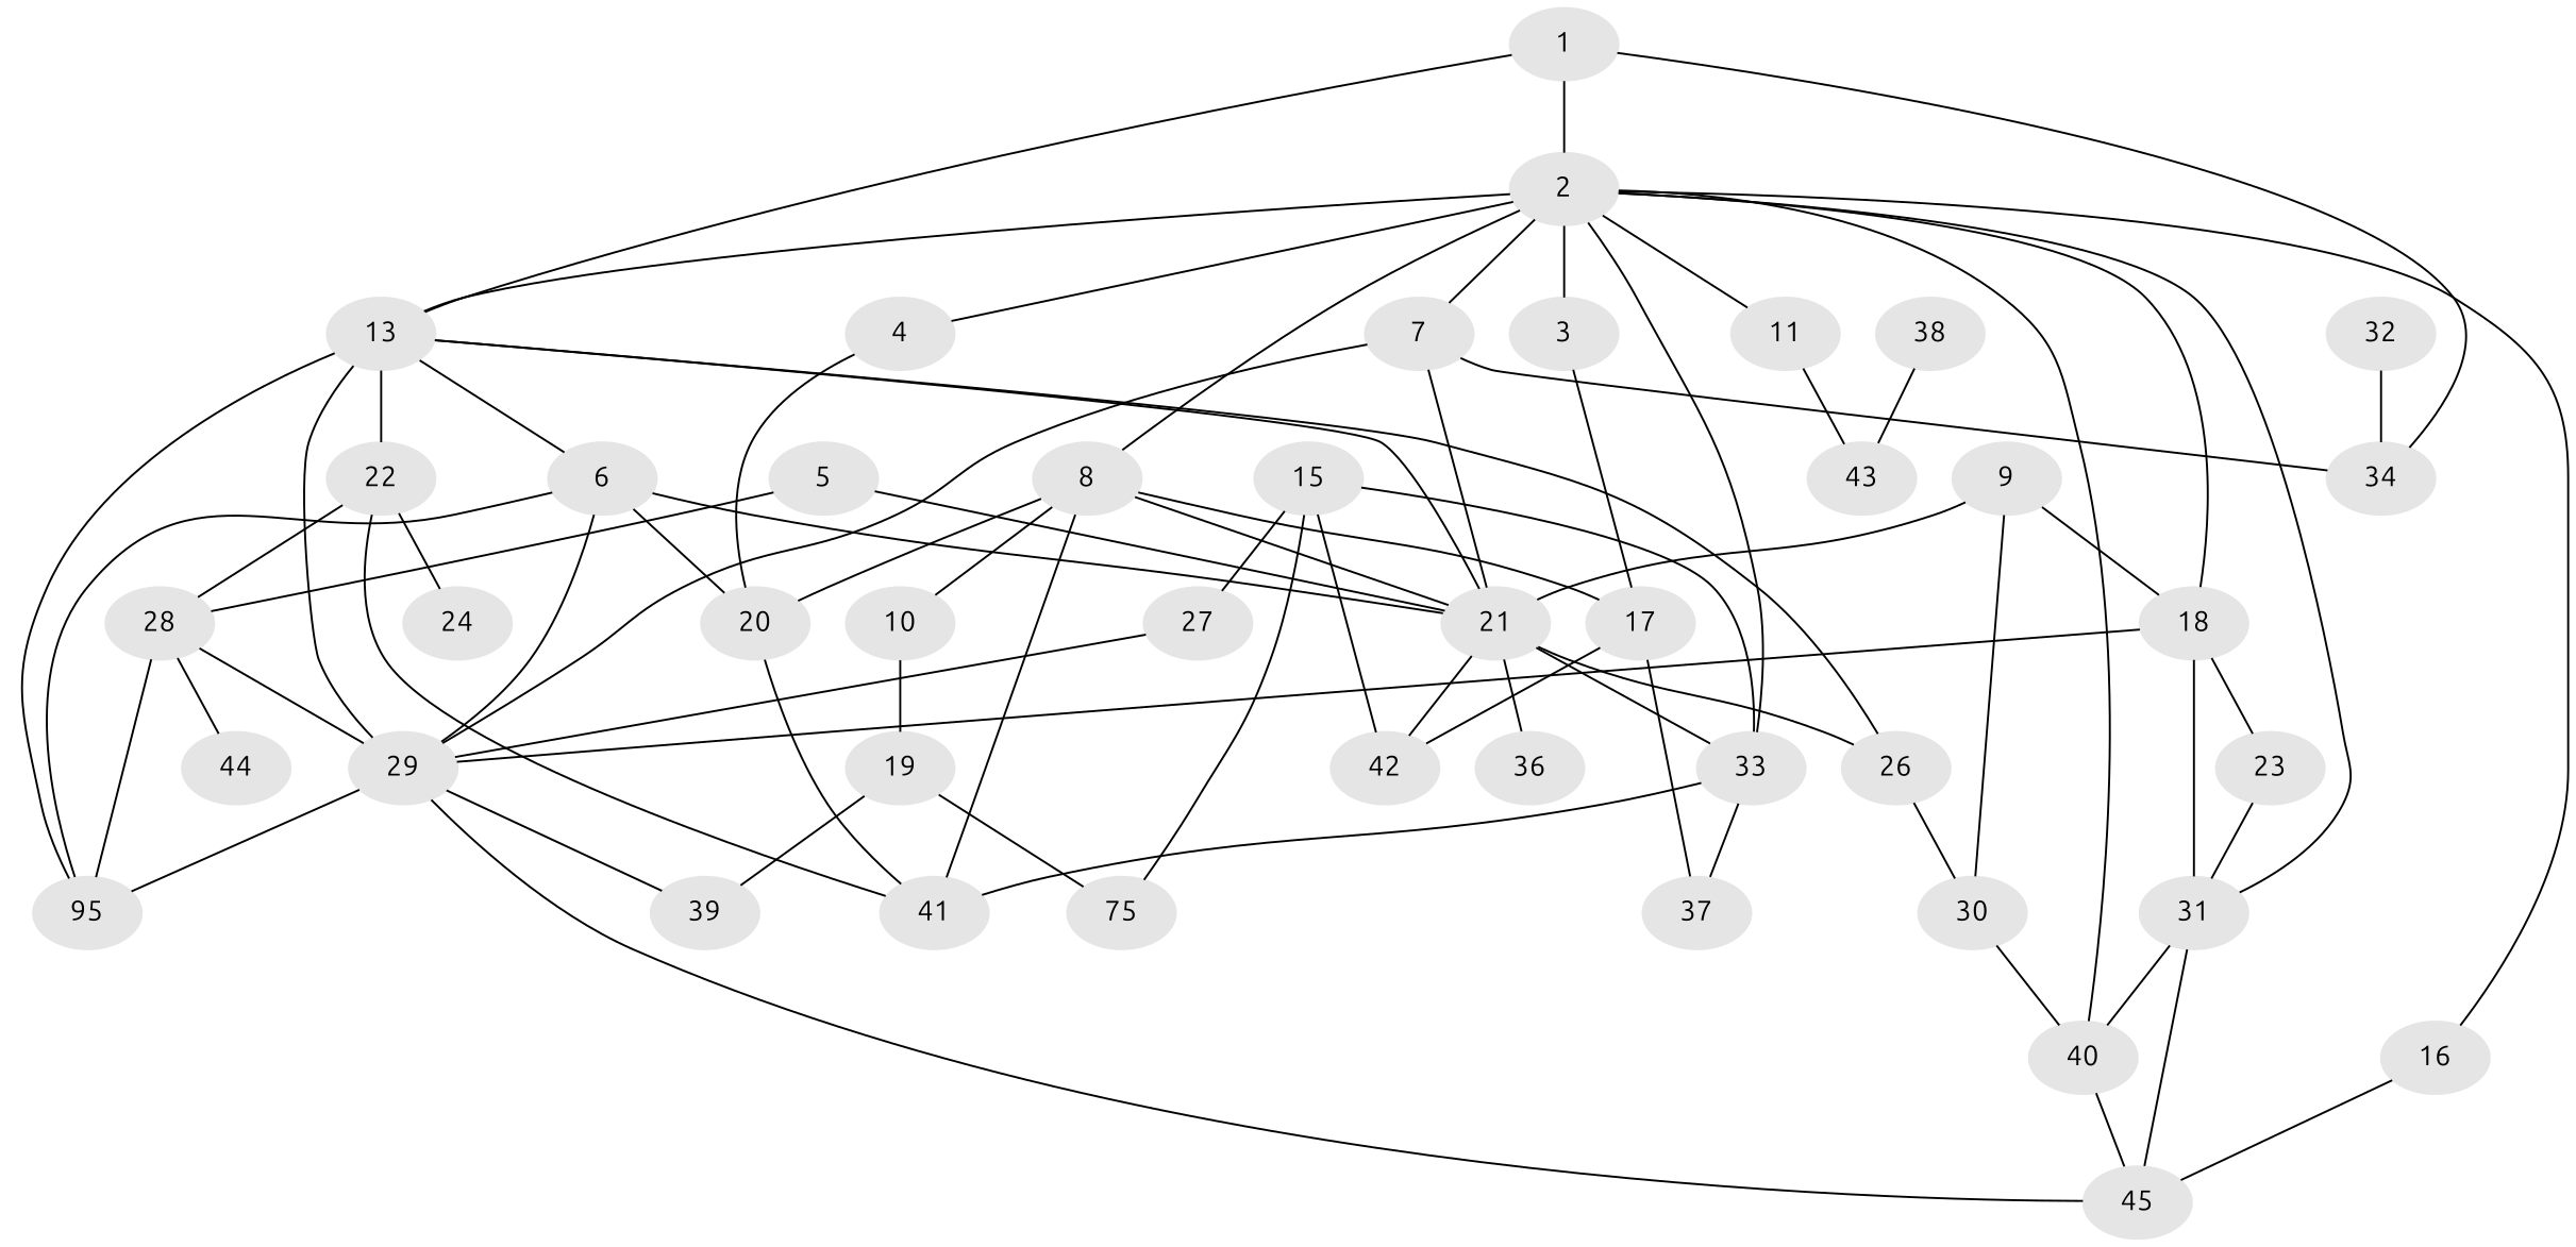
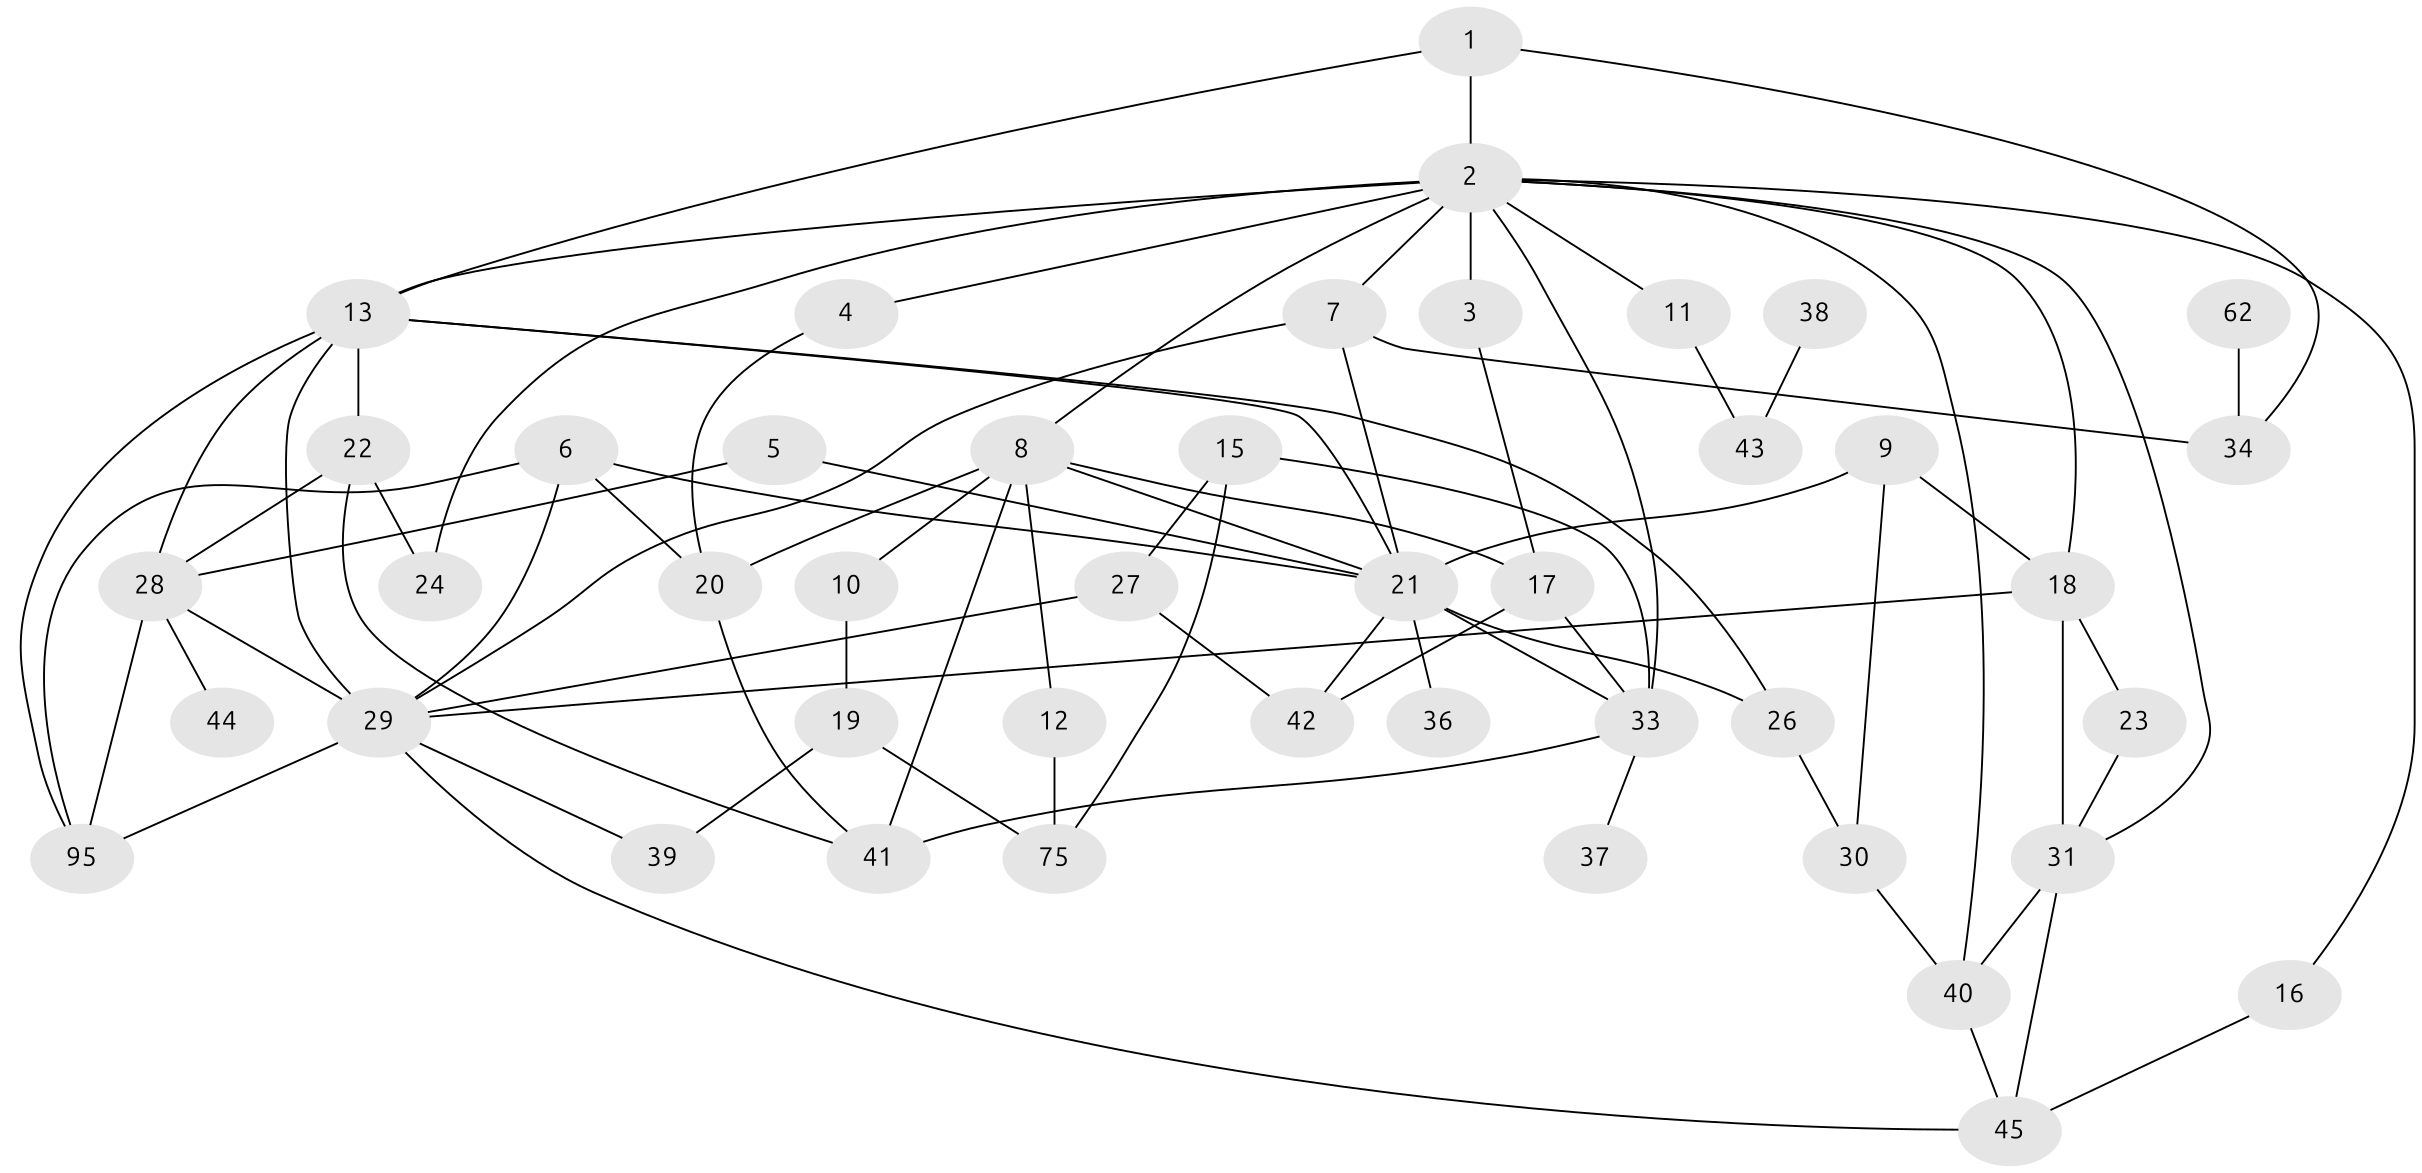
  graph {
    fontname=Ubuntu
    node [color=gray90 fontname=Ubuntu style=filled]
    edge [fontname=Ubuntu weight=1.0]
    1
    2
    13
    34
    3
    4
    7
    8
    11
    16
    18
    24
    31
    33
    40
    21
    28
    29
    n19 [label=95]
    22
    26
    17
    20
    10
+   12
    41
    43
    45
    23
    37
    42
    5
    36
    44
    6
    39
    19
    n38 [label=75]
    9
    30
    15
    27
-   32
+   32 [label=62]
    38
    1 -- 2
    1 -- 13
    1 -- 34
    2 -- 13
    2 -- 3
    2 -- 4
    2 -- 7
    2 -- 8
    2 -- 11
    2 -- 16
    2 -- 18
+   2 -- 24 [weight=2.0]
    2 -- 31
    2 -- 33
    2 -- 40
    13 -- 21
-   13 -- 6
+   13 -- 28
    13 -- 29
    13 -- n19
    13 -- 22
    13 -- 26
    3 -- 17
    4 -- 20
    7 -- 34
    7 -- 21
    7 -- 29
    8 -- 21
    8 -- 17
    8 -- 20
    8 -- 10
+   8 -- 12
    8 -- 41
    11 -- 43
    16 -- 45
    18 -- 31 [weight=2.0]
    18 -- 29
    18 -- 23
    31 -- 40
    31 -- 45
    33 -- 41
    33 -- 37
    40 -- 45
    21 -- 33 [weight=2.0]
    21 -- 26
    21 -- 42
    21 -- 36
    28 -- 29
    28 -- n19
    28 -- 44
    29 -- n19
    29 -- 45
    29 -- 39
    22 -- 24
    22 -- 28
    22 -- 41
    26 -- 30
-   17 -- 37
+   17 -- 33
    17 -- 42
    20 -- 41
    10 -- 19
+   12 -- n38
    23 -- 31
    5 -- 21
    5 -- 28
    6 -- 21
    6 -- 29
    6 -- n19
    6 -- 20
    19 -- 39
    19 -- n38
    9 -- 18
    9 -- 21
    9 -- 30
    30 -- 40
    15 -- 33
    15 -- n38
    15 -- 27
    27 -- 29
-   15 -- 42
+   27 -- 42
    32 -- 34
    38 -- 43
  }
